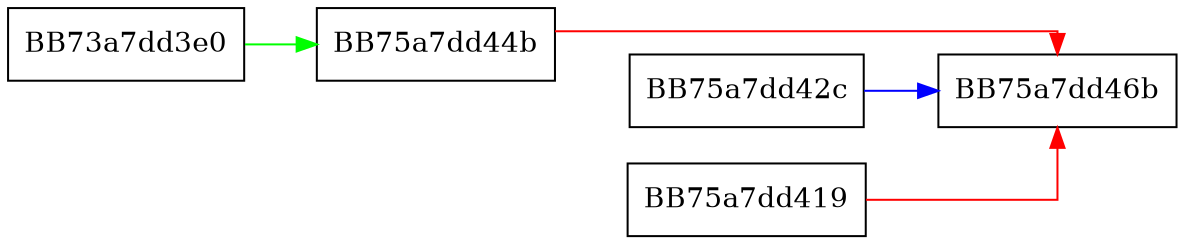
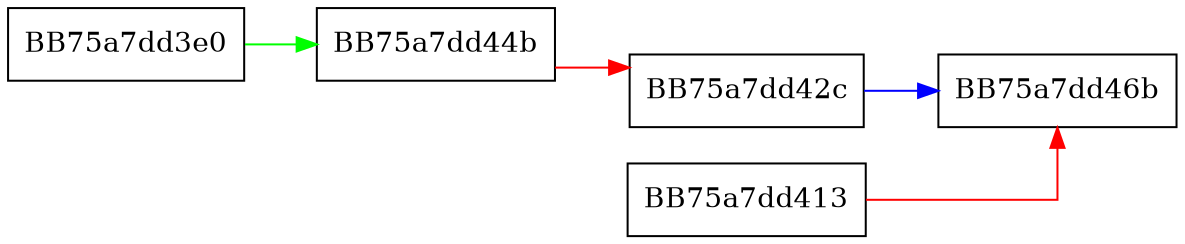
  digraph {
    rankdir=LR
    splines=ortho
    node [shape=box]
    edge [color=red]
-   BB75a7dd3e0 [label=BB73a7dd3e0]
+   BB75a7dd3e0
    BB75a7dd44b
    BB75a7dd46b
-   BB75a7dd413 [label=BB75a7dd419]
+   BB75a7dd413
    BB75a7dd42c
    BB75a7dd3e0 -> BB75a7dd44b [color=green]
-   BB75a7dd44b -> BB75a7dd46b
+   BB75a7dd44b -> BB75a7dd42c
    BB75a7dd413 -> BB75a7dd46b
    BB75a7dd42c -> BB75a7dd46b [color=blue]
  }
